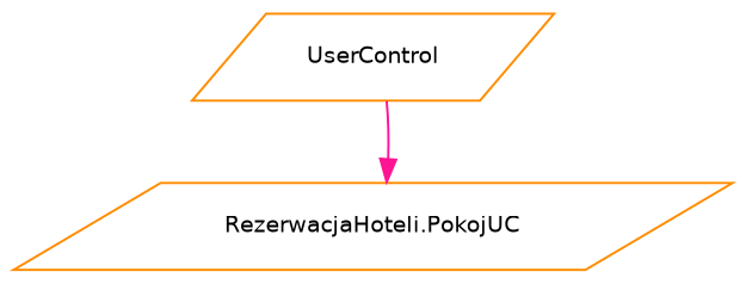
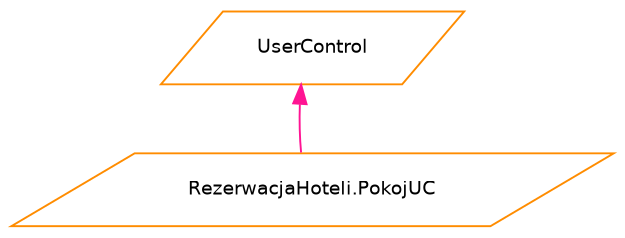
  digraph {
    rankdir=TB
    node [color=darkorange fillcolor=white fontname=Helvetica fontsize=10 shape=parallelogram style=filled]
    n1 [height=0.2 label=UserControl width=0.4]
    n2 [height=0.2 label="RezerwacjaHoteli.PokojUC" width=0.4]
-   n2 -> n1 [color=deeppink dir=back fontname=Helvetica fontsize=10 labelfontname=Helvetica labelfontsize=10 style=solid]
+   n1 -> n2 [color=deeppink dir=back fontname=Helvetica fontsize=10 labelfontname=Helvetica labelfontsize=10 style=solid]
  }
